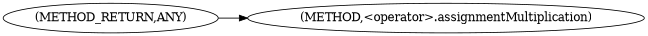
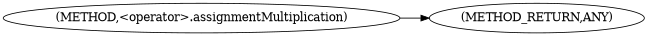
  digraph {
    rankdir=LR
    n1 [label=<(METHOD,&lt;operator&gt;.assignmentMultiplication)>]
    n2 [label=<(METHOD_RETURN,ANY)>]
-   n2 -> n1
+   n1 -> n2
  }
